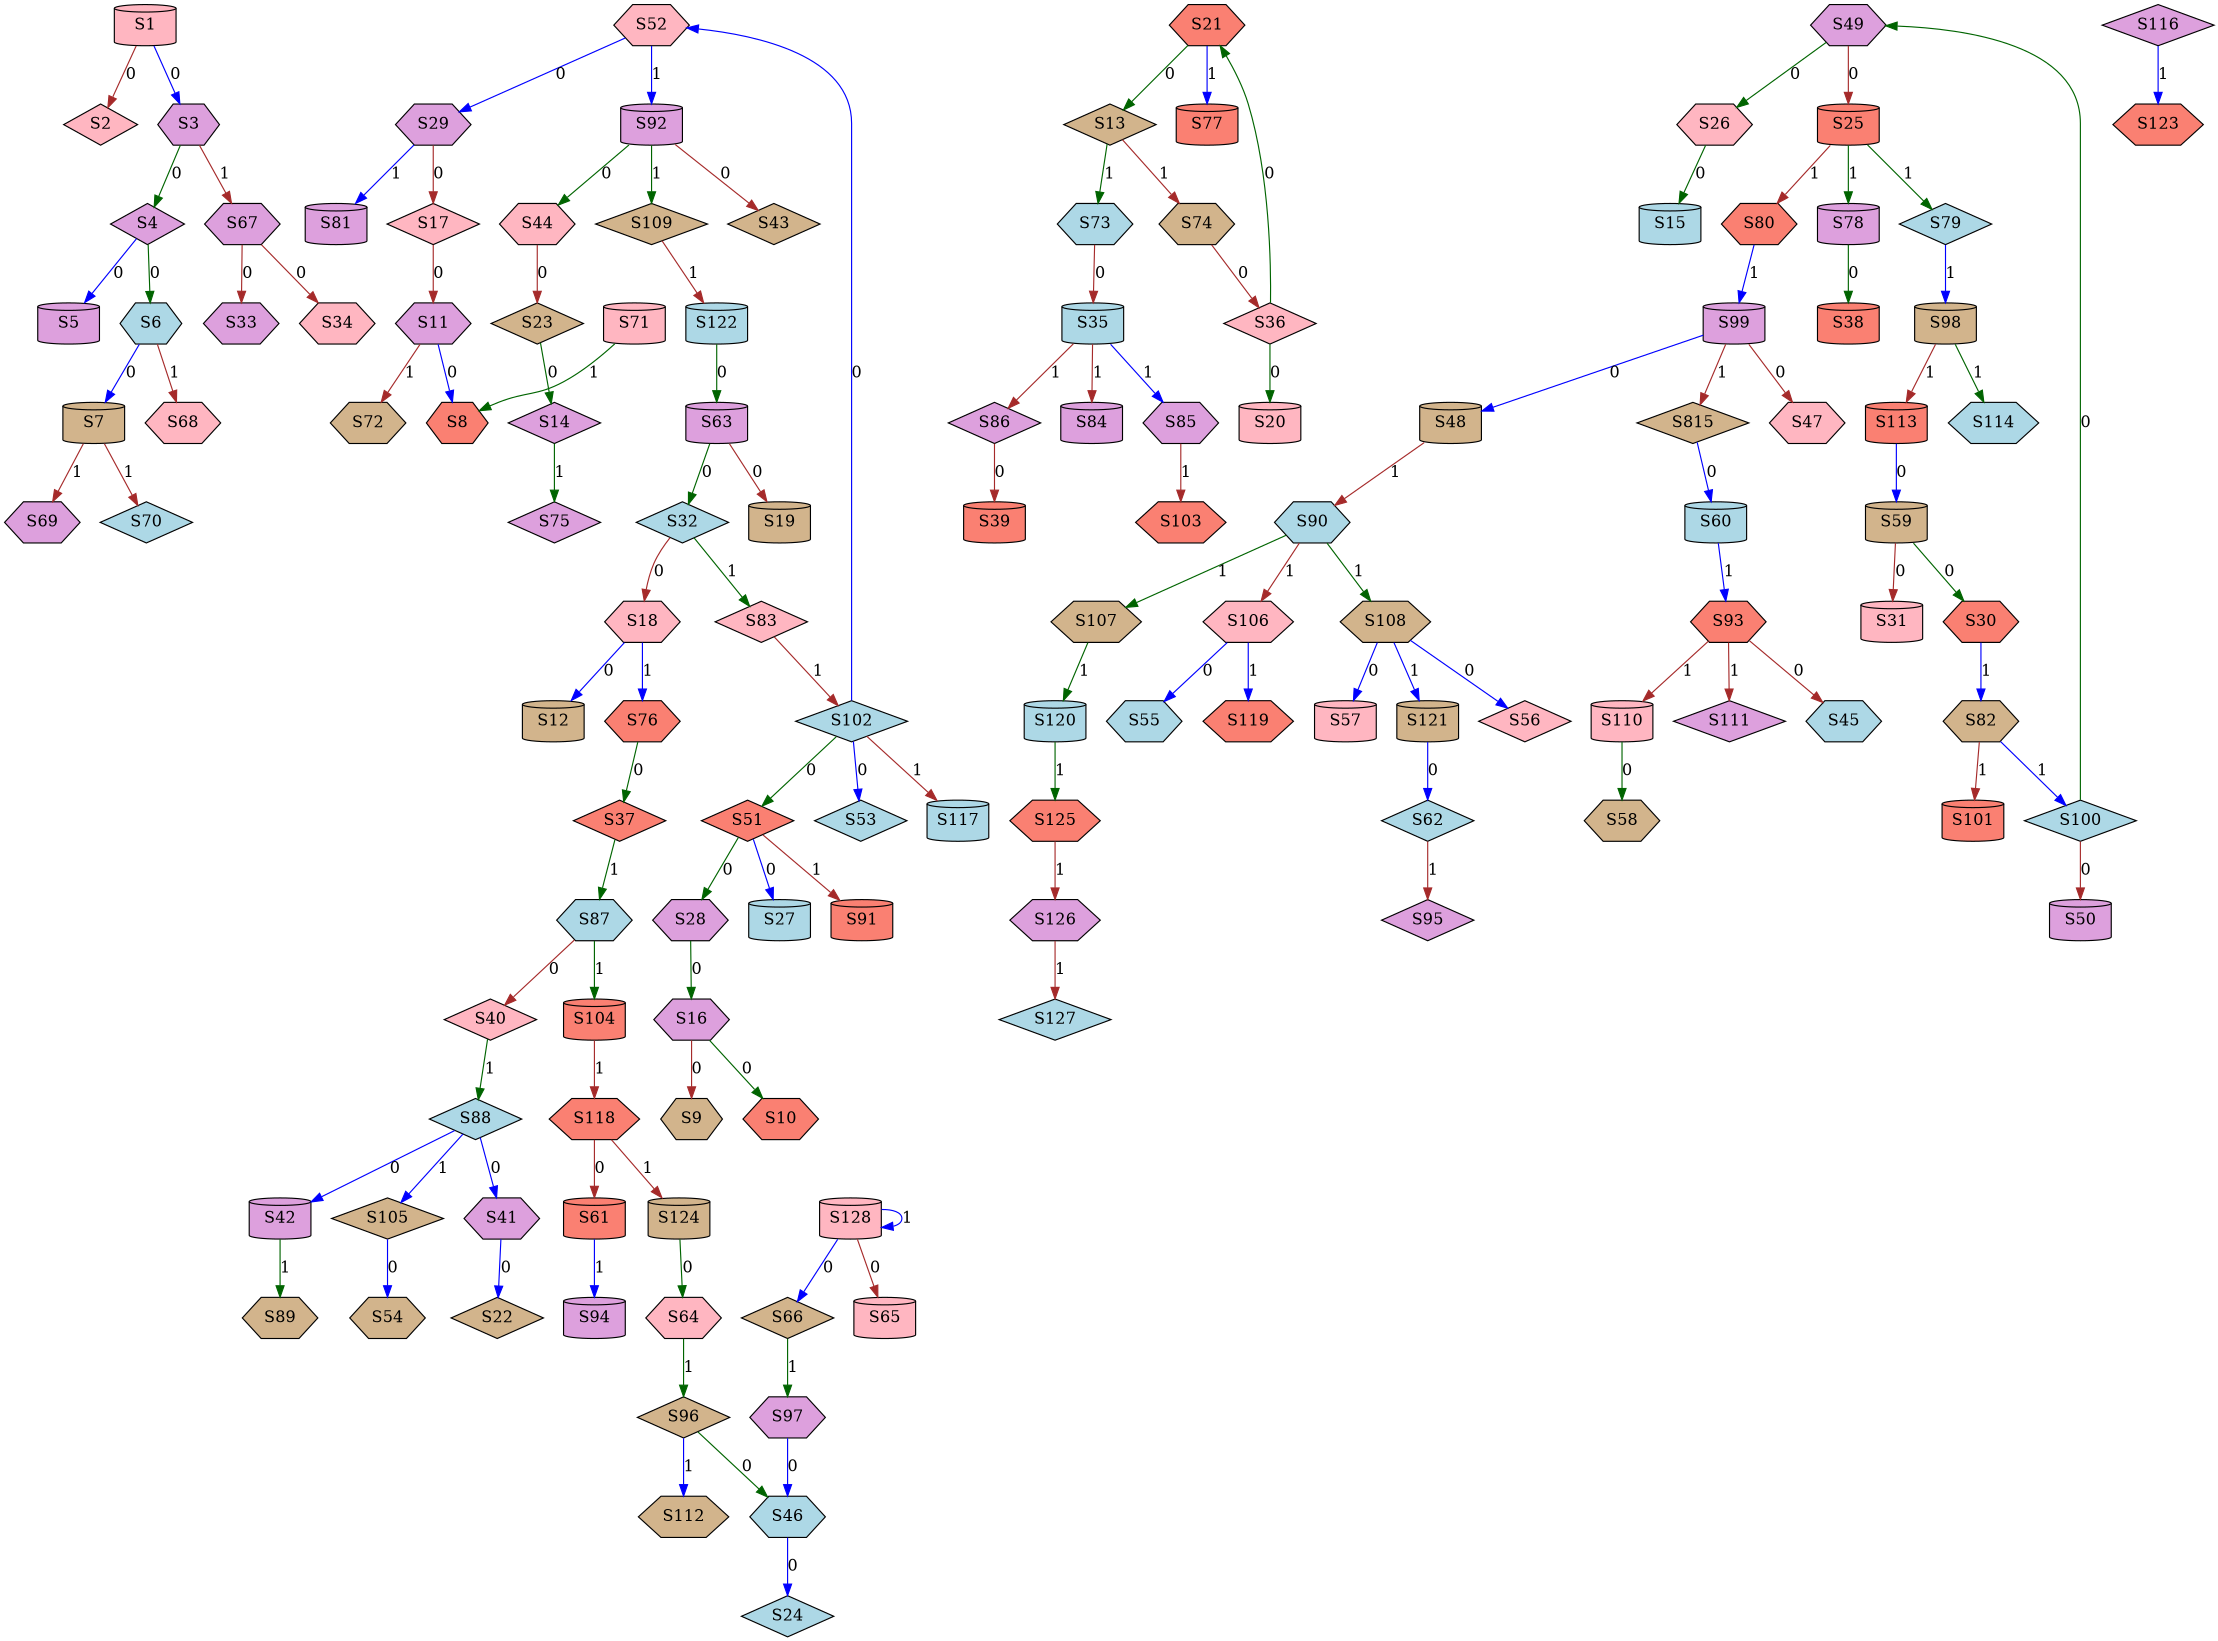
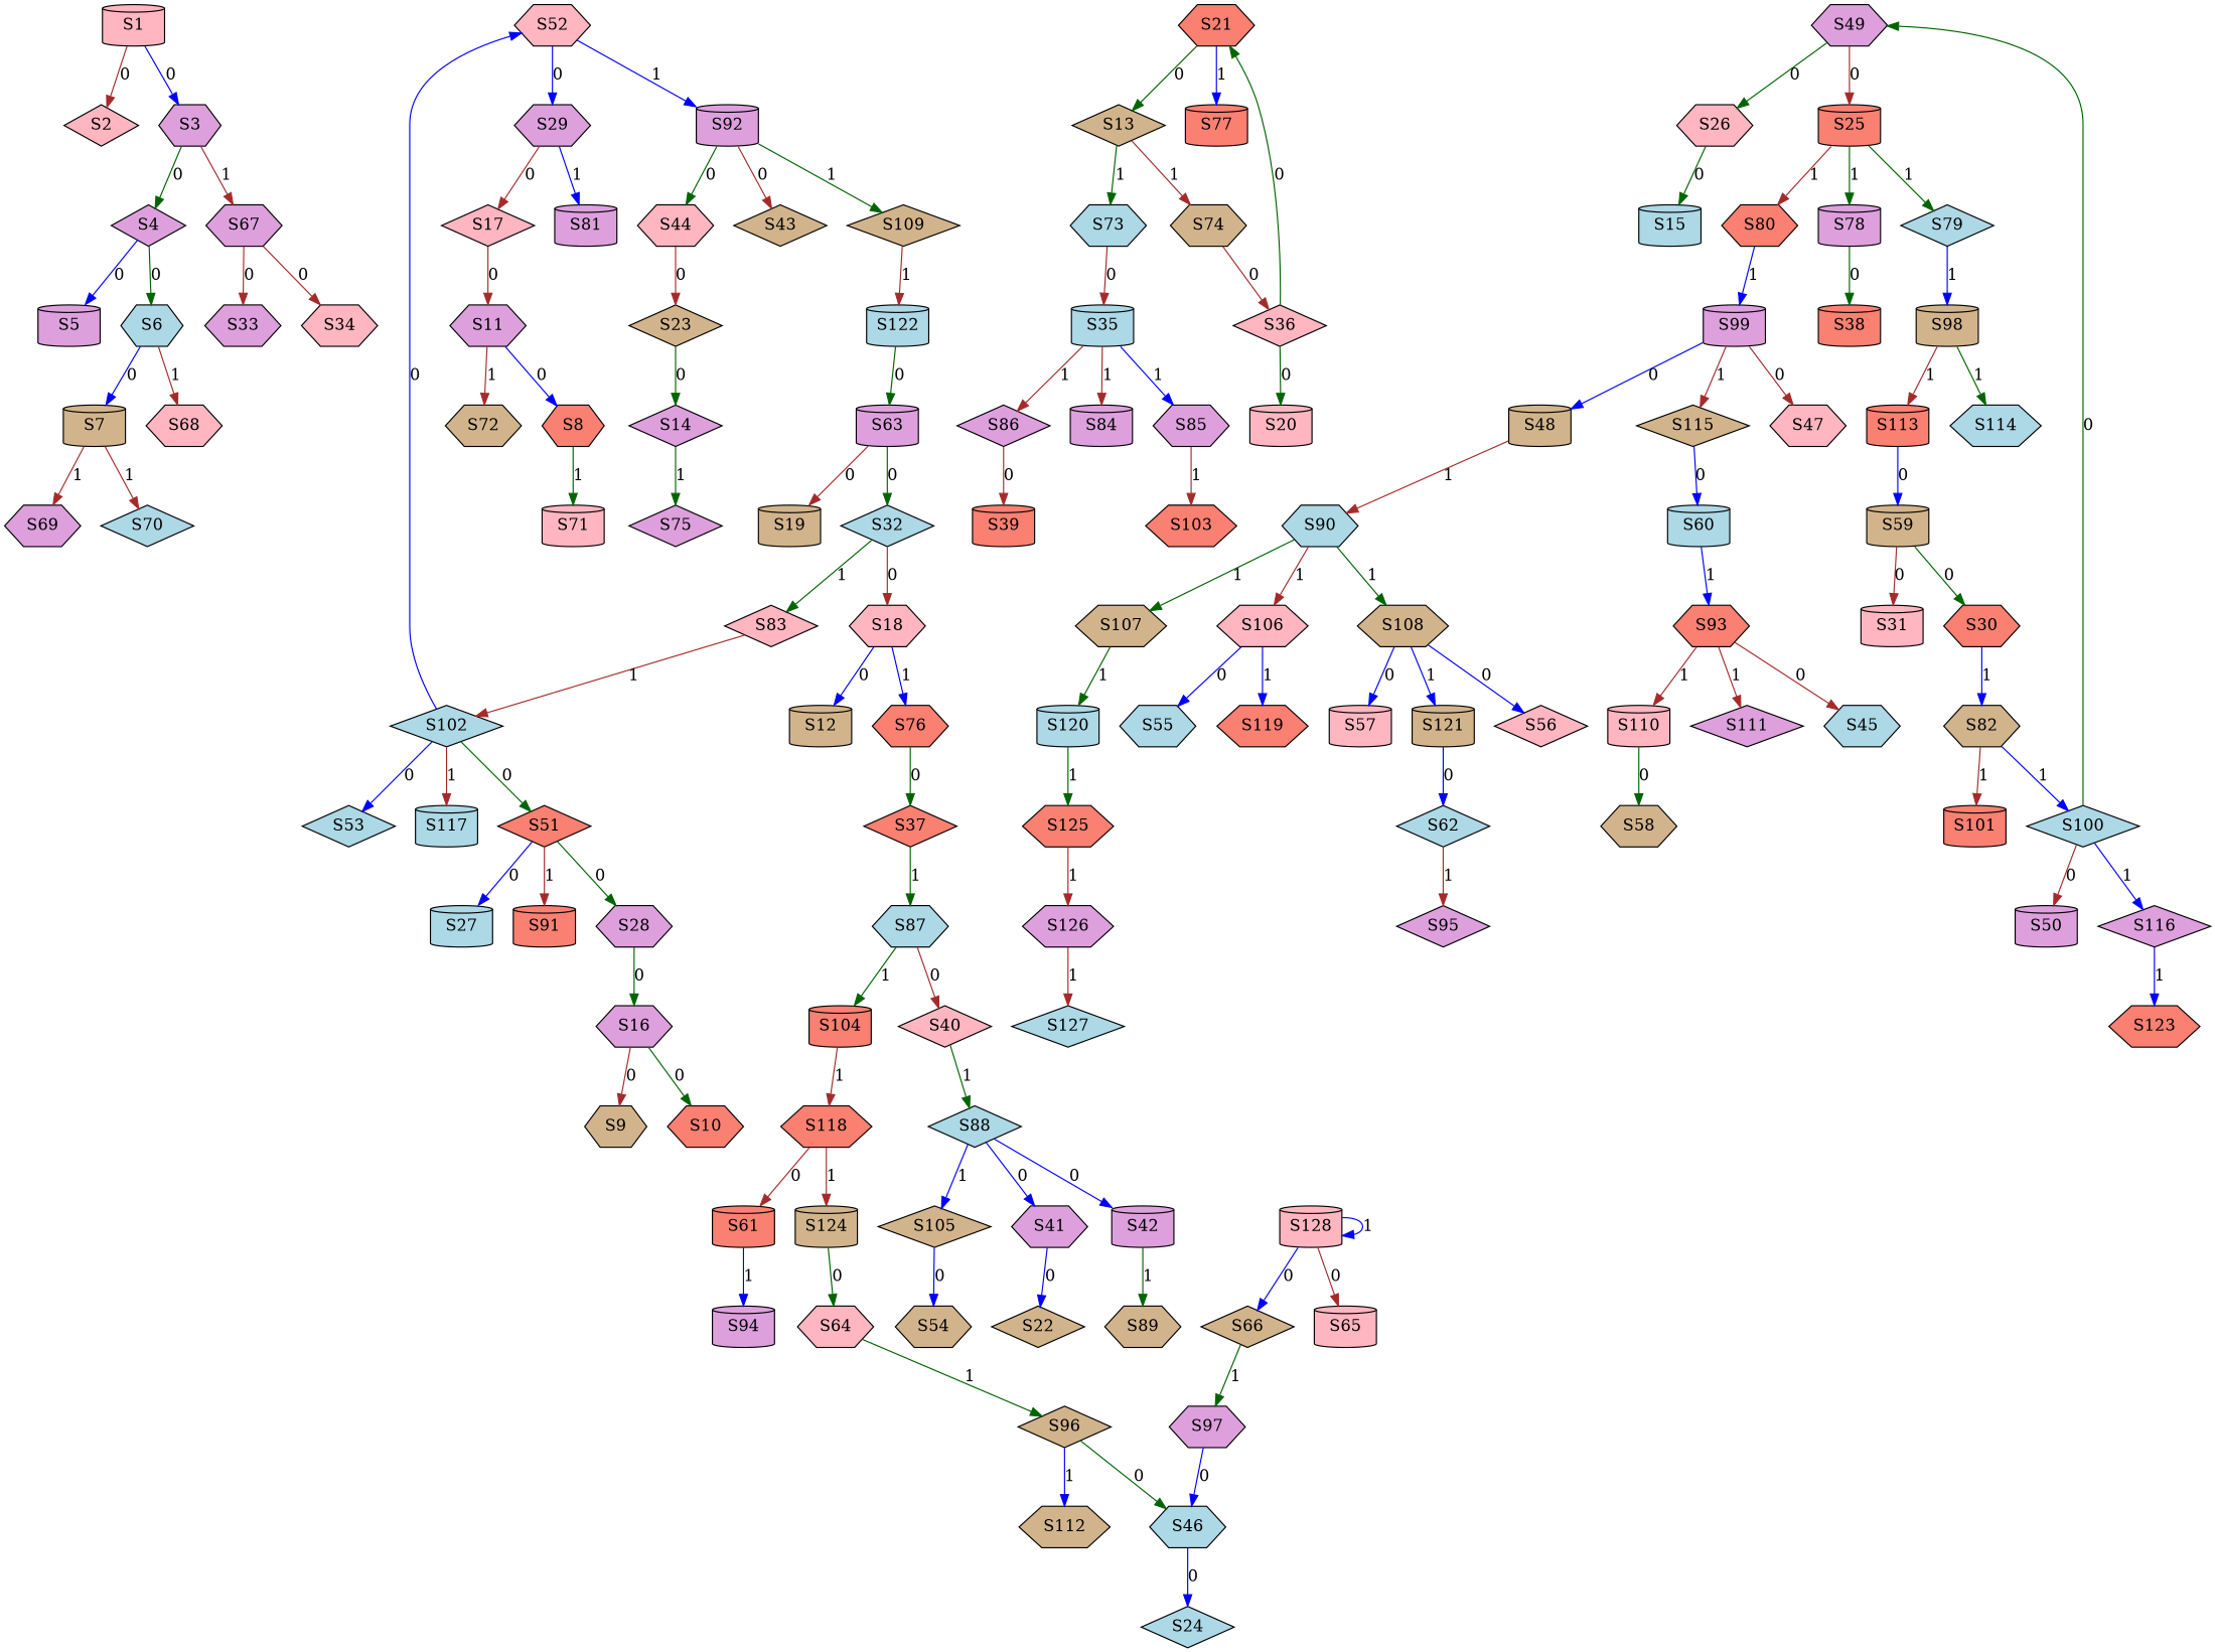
  strict digraph {
    node [fillcolor=plum shape=hexagon style=filled]
    edge [color=brown]
    S1 [fillcolor=lightpink shape=cylinder]
    S2 [fillcolor=lightpink shape=diamond]
    S3
    S4 [shape=diamond]
    S67
    S5 [shape=cylinder]
    S6 [fillcolor=lightblue]
    S33
    S34 [fillcolor=lightpink]
    S7 [fillcolor=tan shape=cylinder]
    S68 [fillcolor=lightpink]
    S69
    S70 [fillcolor=lightblue shape=diamond]
    S8 [fillcolor=salmon]
    S11
    S72 [fillcolor=tan]
    S71 [fillcolor=lightpink shape=cylinder]
    S9 [fillcolor=tan]
    S16
    S10 [fillcolor=salmon]
    S17 [fillcolor=lightpink shape=diamond]
    S18 [fillcolor=lightpink]
    S12 [fillcolor=tan shape=cylinder]
    S76 [fillcolor=salmon]
    S37 [fillcolor=salmon shape=diamond]
    S21 [fillcolor=salmon]
    S13 [fillcolor=tan shape=diamond]
    S77 [fillcolor=salmon shape=cylinder]
    S73 [fillcolor=lightblue]
    S74 [fillcolor=tan]
    S35 [fillcolor=lightblue shape=cylinder]
    S36 [fillcolor=lightpink shape=diamond]
    S23 [fillcolor=tan shape=diamond]
    S14 [shape=diamond]
    S75 [shape=diamond]
    S26 [fillcolor=lightpink]
    S15 [fillcolor=lightblue shape=cylinder]
    S28
    S29
    S81 [shape=cylinder]
    S32 [fillcolor=lightblue shape=diamond]
    S83 [fillcolor=lightpink shape=diamond]
    S19 [fillcolor=tan shape=cylinder]
    S102 [fillcolor=lightblue shape=diamond]
    S20 [fillcolor=lightpink shape=cylinder]
    S22 [fillcolor=tan shape=diamond]
    S41
    S44 [fillcolor=lightpink]
    S46 [fillcolor=lightblue]
    S24 [fillcolor=lightblue shape=diamond]
    S49
    S25 [fillcolor=salmon shape=cylinder]
    S78 [shape=cylinder]
    S79 [fillcolor=lightblue shape=diamond]
    S80 [fillcolor=salmon]
    S38 [fillcolor=salmon shape=cylinder]
    S98 [fillcolor=tan shape=cylinder]
    S99 [shape=cylinder]
    S51 [fillcolor=salmon shape=diamond]
    S27 [fillcolor=lightblue shape=cylinder]
    S91 [fillcolor=salmon shape=cylinder]
    S52 [fillcolor=lightpink]
    S92 [shape=cylinder]
    S43 [fillcolor=tan shape=diamond]
    S109 [fillcolor=tan shape=diamond]
    S59 [fillcolor=tan shape=cylinder]
    S30 [fillcolor=salmon]
    S31 [fillcolor=lightpink shape=cylinder]
    S82 [fillcolor=tan]
    S100 [fillcolor=lightblue shape=diamond]
    S101 [fillcolor=salmon shape=cylinder]
    S63 [shape=cylinder]
    S86 [shape=diamond]
    S84 [shape=cylinder]
    S85
    S39 [fillcolor=salmon shape=cylinder]
    S103 [fillcolor=salmon]
    S87 [fillcolor=lightblue]
    S40 [fillcolor=lightpink shape=diamond]
    S104 [fillcolor=salmon shape=cylinder]
    S88 [fillcolor=lightblue shape=diamond]
    S118 [fillcolor=salmon]
    S42 [shape=cylinder]
    S105 [fillcolor=tan shape=diamond]
    S89 [fillcolor=tan]
    S54 [fillcolor=tan]
    S122 [fillcolor=lightblue shape=cylinder]
    S93 [fillcolor=salmon]
    S45 [fillcolor=lightblue]
    S110 [fillcolor=lightpink shape=cylinder]
    S111 [shape=diamond]
    S58 [fillcolor=tan]
    S96 [fillcolor=tan shape=diamond]
    S112 [fillcolor=tan]
    S47 [fillcolor=lightpink]
    S48 [fillcolor=tan shape=cylinder]
-   S115 [fillcolor=tan shape=diamond label=S815]
+   S115 [fillcolor=tan shape=diamond]
    S90 [fillcolor=lightblue]
    S60 [fillcolor=lightblue shape=cylinder]
    S106 [fillcolor=lightpink]
    S108 [fillcolor=tan]
    S107 [fillcolor=tan]
    S50 [shape=cylinder]
    S116 [shape=diamond]
    S123 [fillcolor=salmon]
    S53 [fillcolor=lightblue shape=diamond]
    S117 [fillcolor=lightblue shape=cylinder]
    S55 [fillcolor=lightblue]
    S119 [fillcolor=salmon]
    S56 [fillcolor=lightpink shape=diamond]
    S57 [fillcolor=lightpink shape=cylinder]
    S121 [fillcolor=tan shape=cylinder]
    S62 [fillcolor=lightblue shape=diamond]
    S113 [fillcolor=salmon shape=cylinder]
    S61 [fillcolor=salmon shape=cylinder]
    S124 [fillcolor=tan shape=cylinder]
    S94 [shape=cylinder]
    S64 [fillcolor=lightpink]
    S95 [shape=diamond]
    S128 [fillcolor=lightpink shape=cylinder]
    S65 [fillcolor=lightpink shape=cylinder]
    S66 [fillcolor=tan shape=diamond]
    S97
    S114 [fillcolor=lightblue]
    S120 [fillcolor=lightblue shape=cylinder]
    S125 [fillcolor=salmon]
    S126
    S127 [fillcolor=lightblue shape=diamond]
    S1 -> S2 [label=0]
    S1 -> S3 [color=blue label=0]
    S3 -> S4 [color=darkgreen label=0]
    S3 -> S67 [label=1]
    S4 -> S5 [color=blue label=0]
    S4 -> S6 [color=darkgreen label=0]
    S67 -> S33 [label=0]
    S67 -> S34 [label=0]
    S6 -> S7 [color=blue label=0]
    S6 -> S68 [label=1]
    S7 -> S69 [label=1]
    S7 -> S70 [label=1]
-   S71 -> S8 [color=darkgreen label=1]
+   S8 -> S71 [color=darkgreen label=1]
    S11 -> S8 [color=blue label=0]
    S11 -> S72 [label=1]
    S16 -> S9 [label=0]
    S16 -> S10 [color=darkgreen label=0]
    S17 -> S11 [label=0]
    S18 -> S12 [color=blue label=0]
    S18 -> S76 [color=blue label=1]
    S76 -> S37 [color=darkgreen label=0]
    S37 -> S87 [color=darkgreen label=1]
    S21 -> S13 [color=darkgreen label=0]
    S21 -> S77 [color=blue label=1]
    S13 -> S73 [color=darkgreen label=1]
    S13 -> S74 [label=1]
    S73 -> S35 [label=0]
    S74 -> S36 [label=0]
    S35 -> S86 [label=1]
    S35 -> S84 [label=1]
    S35 -> S85 [color=blue label=1]
    S36 -> S21 [color=darkgreen label=0]
    S36 -> S20 [color=darkgreen label=0]
    S23 -> S14 [color=darkgreen label=0]
    S14 -> S75 [color=darkgreen label=1]
    S26 -> S15 [color=darkgreen label=0]
    S28 -> S16 [color=darkgreen label=0]
    S29 -> S17 [label=0]
    S29 -> S81 [color=blue label=1]
    S32 -> S18 [label=0]
    S32 -> S83 [color=darkgreen label=1]
    S83 -> S102 [label=1]
    S102 -> S51 [color=darkgreen label=0]
    S102 -> S52 [color=blue label=0]
    S102 -> S53 [color=blue label=0]
    S102 -> S117 [label=1]
    S41 -> S22 [color=blue label=0]
    S44 -> S23 [label=0]
    S46 -> S24 [color=blue label=0]
    S49 -> S26 [color=darkgreen label=0]
    S49 -> S25 [label=0]
    S25 -> S78 [color=darkgreen label=1]
    S25 -> S79 [color=darkgreen label=1]
    S25 -> S80 [label=1]
    S78 -> S38 [color=darkgreen label=0]
    S79 -> S98 [color=blue label=1]
    S80 -> S99 [color=blue label=1]
    S98 -> S113 [label=1]
    S98 -> S114 [color=darkgreen label=1]
    S99 -> S47 [label=0]
    S99 -> S48 [color=blue label=0]
    S99 -> S115 [label=1]
    S51 -> S28 [color=darkgreen label=0]
    S51 -> S27 [color=blue label=0]
    S51 -> S91 [label=1]
    S52 -> S29 [color=blue label=0]
    S52 -> S92 [color=blue label=1]
    S92 -> S44 [color=darkgreen label=0]
    S92 -> S43 [label=0]
    S92 -> S109 [color=darkgreen label=1]
    S109 -> S122 [label=1]
    S59 -> S30 [color=darkgreen label=0]
    S59 -> S31 [label=0]
    S30 -> S82 [color=blue label=1]
    S82 -> S100 [color=blue label=1]
    S82 -> S101 [label=1]
    S100 -> S49 [color=darkgreen label=0]
    S100 -> S50 [label=0]
+   S100 -> S116 [color=blue label=1]
    S63 -> S32 [color=darkgreen label=0]
    S63 -> S19 [label=0]
    S86 -> S39 [label=0]
    S85 -> S103 [label=1]
    S87 -> S40 [label=0]
    S87 -> S104 [color=darkgreen label=1]
    S40 -> S88 [color=darkgreen label=1]
    S104 -> S118 [label=1]
    S88 -> S41 [color=blue label=0]
    S88 -> S42 [color=blue label=0]
    S88 -> S105 [color=blue label=1]
    S118 -> S61 [label=0]
    S118 -> S124 [label=1]
    S42 -> S89 [color=darkgreen label=1]
    S105 -> S54 [color=blue label=0]
    S122 -> S63 [color=darkgreen label=0]
    S93 -> S45 [label=0]
    S93 -> S110 [label=1]
    S93 -> S111 [label=1]
    S110 -> S58 [color=darkgreen label=0]
    S96 -> S46 [color=darkgreen label=0]
    S96 -> S112 [color=blue label=1]
    S48 -> S90 [label=1]
    S115 -> S60 [color=blue label=0]
    S90 -> S106 [label=1]
    S90 -> S108 [color=darkgreen label=1]
    S90 -> S107 [color=darkgreen label=1]
    S60 -> S93 [color=blue label=1]
    S106 -> S55 [color=blue label=0]
    S106 -> S119 [color=blue label=1]
    S108 -> S56 [color=blue label=0]
    S108 -> S57 [color=blue label=0]
    S108 -> S121 [color=blue label=1]
    S107 -> S120 [color=darkgreen label=1]
    S116 -> S123 [color=blue label=1]
    S121 -> S62 [color=blue label=0]
    S62 -> S95 [label=1]
    S113 -> S59 [color=blue label=0]
    S61 -> S94 [color=blue label=1]
    S124 -> S64 [color=darkgreen label=0]
    S64 -> S96 [color=darkgreen label=1]
    S128 -> S128 [color=blue label=1]
    S128 -> S65 [label=0]
    S128 -> S66 [color=blue label=0]
    S66 -> S97 [color=darkgreen label=1]
    S97 -> S46 [color=blue label=0]
    S120 -> S125 [color=darkgreen label=1]
    S125 -> S126 [label=1]
    S126 -> S127 [label=1]
  }
